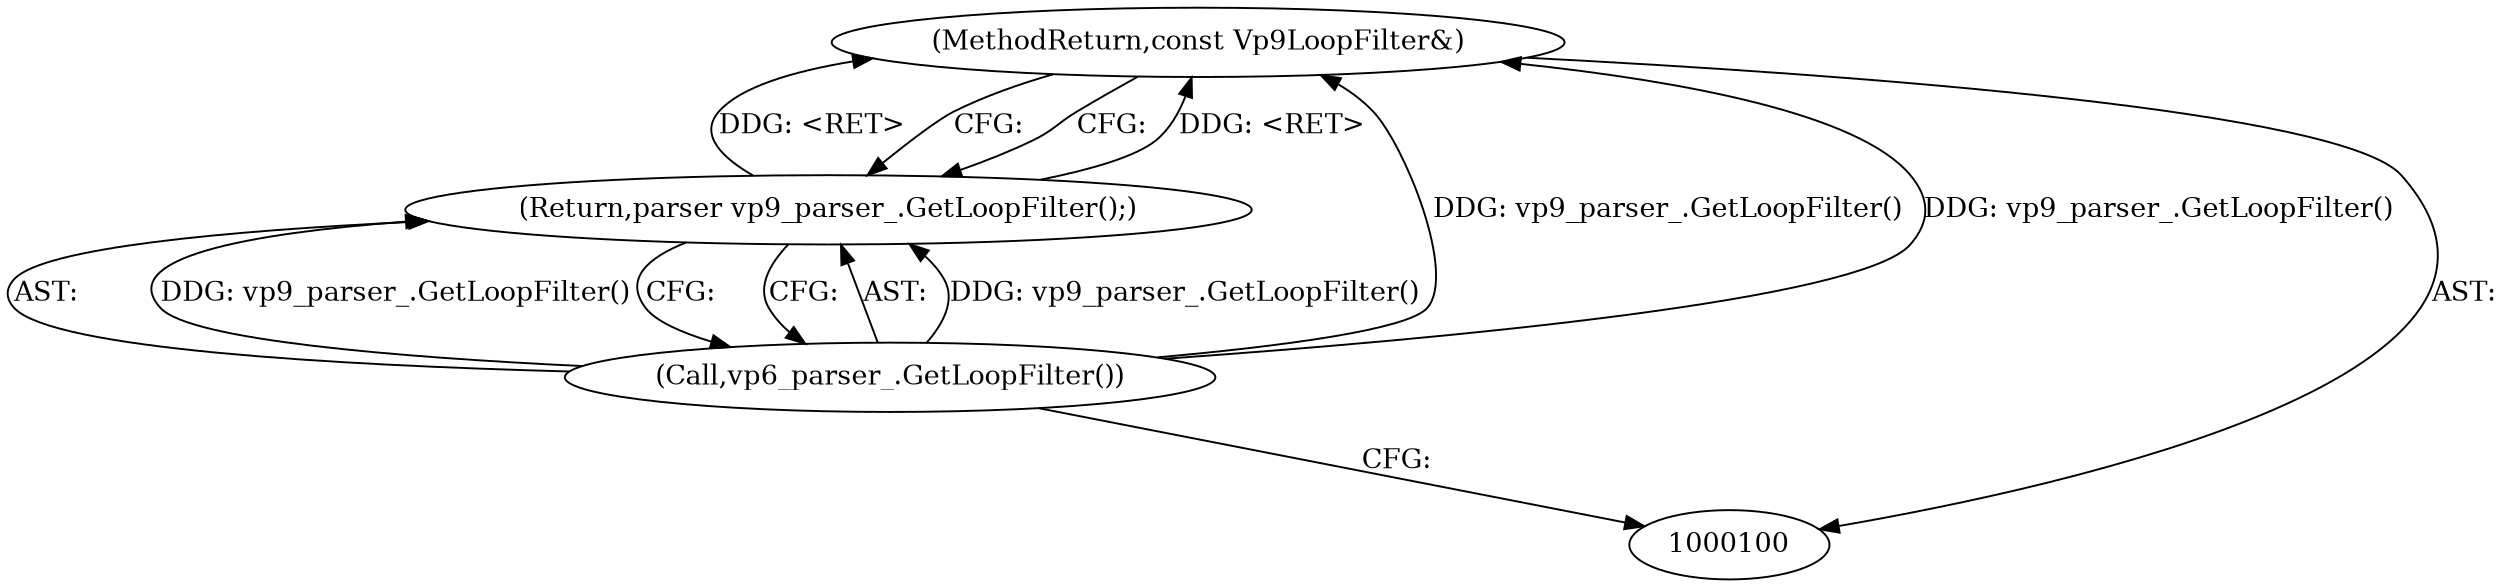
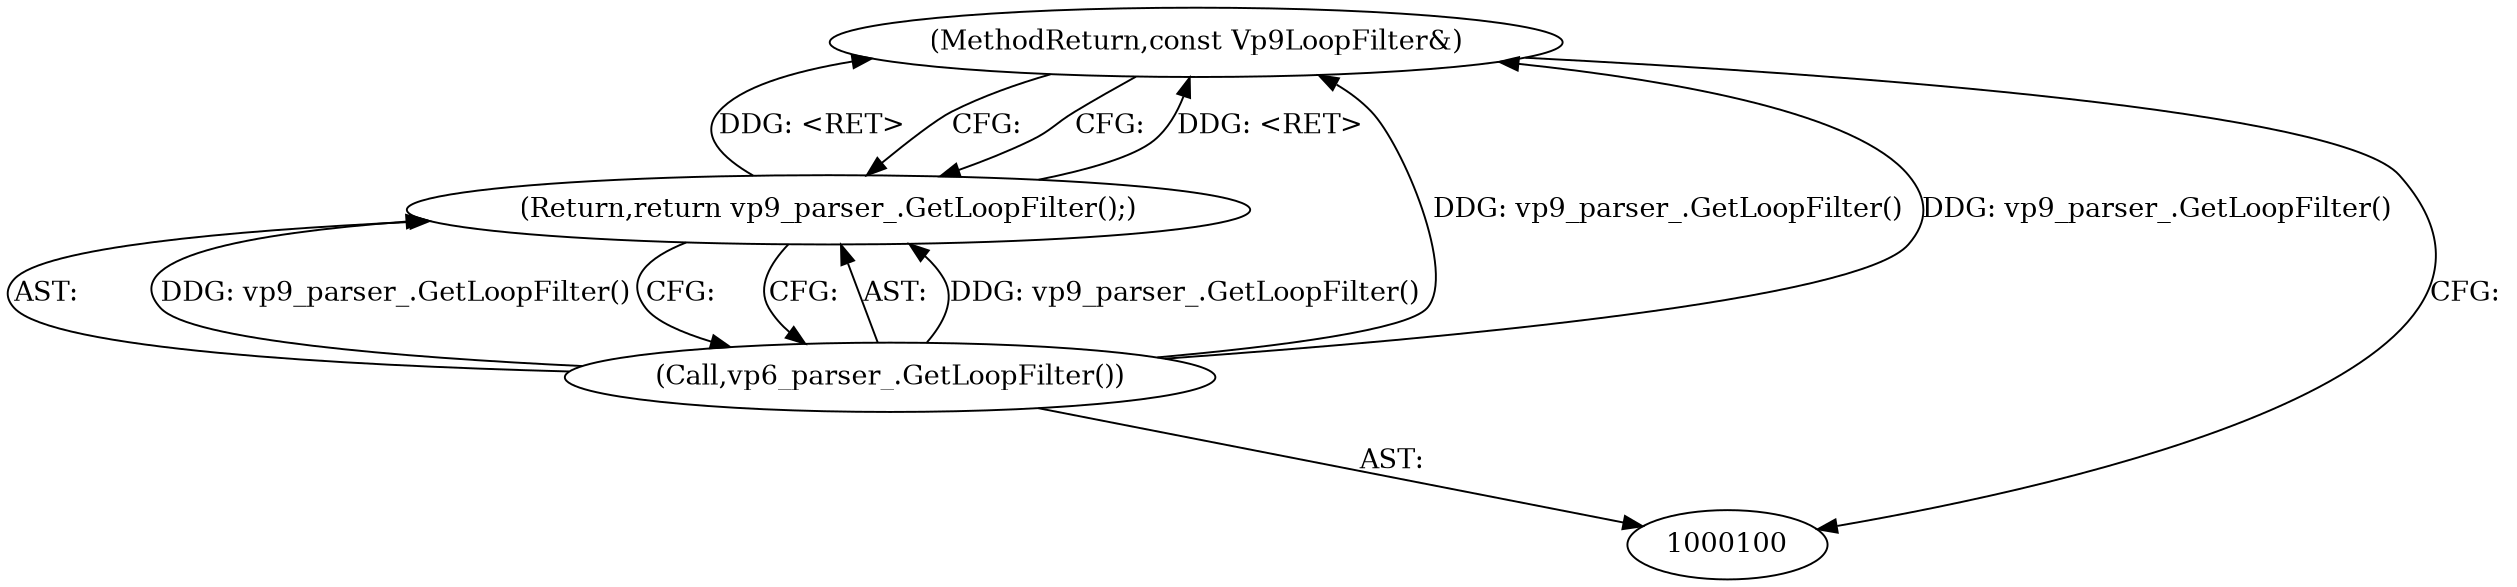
  digraph {
    n1 [label="(MethodReturn,const Vp9LoopFilter&)"]
-   n2 [label="(Return,parser vp9_parser_.GetLoopFilter();)"]
+   n2 [label="(Return,return vp9_parser_.GetLoopFilter();)"]
    1000100
    n4 [label="(Call,vp6_parser_.GetLoopFilter())"]
    n1 -> n2 [label="CFG: "]
    n1 -> n2 [label="CFG: "]
-   n1 -> 1000100 [label="AST: "]
+   n1 -> 1000100 [label="CFG: "]
    n2 -> n1 [label="DDG: <RET>"]
    n2 -> n1 [label="DDG: <RET>"]
    n2 -> n4 [label="CFG: "]
    n2 -> n4 [label="CFG: "]
    n4 -> n1 [label="DDG: vp9_parser_.GetLoopFilter()"]
    n4 -> n1 [label="DDG: vp9_parser_.GetLoopFilter()"]
    n4 -> n2 [label="AST: "]
    n4 -> n2 [label="DDG: vp9_parser_.GetLoopFilter()"]
    n4 -> n2 [label="AST: "]
    n4 -> n2 [label="DDG: vp9_parser_.GetLoopFilter()"]
-   n4 -> 1000100 [label="CFG: "]
+   n4 -> 1000100 [label="AST: "]
  }
